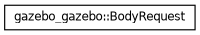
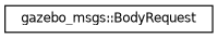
  digraph {
    rankdir=LR
-   n1 [color=black fillcolor=white fontname=Helvetica fontsize=10 height=0.2 label="gazebo_gazebo::BodyRequest" shape=record style=filled width=0.4]
+   n1 [color=black fillcolor=white fontname=Helvetica fontsize=10 height=0.2 label="gazebo_msgs::BodyRequest" shape=record style=filled width=0.4]
  }
